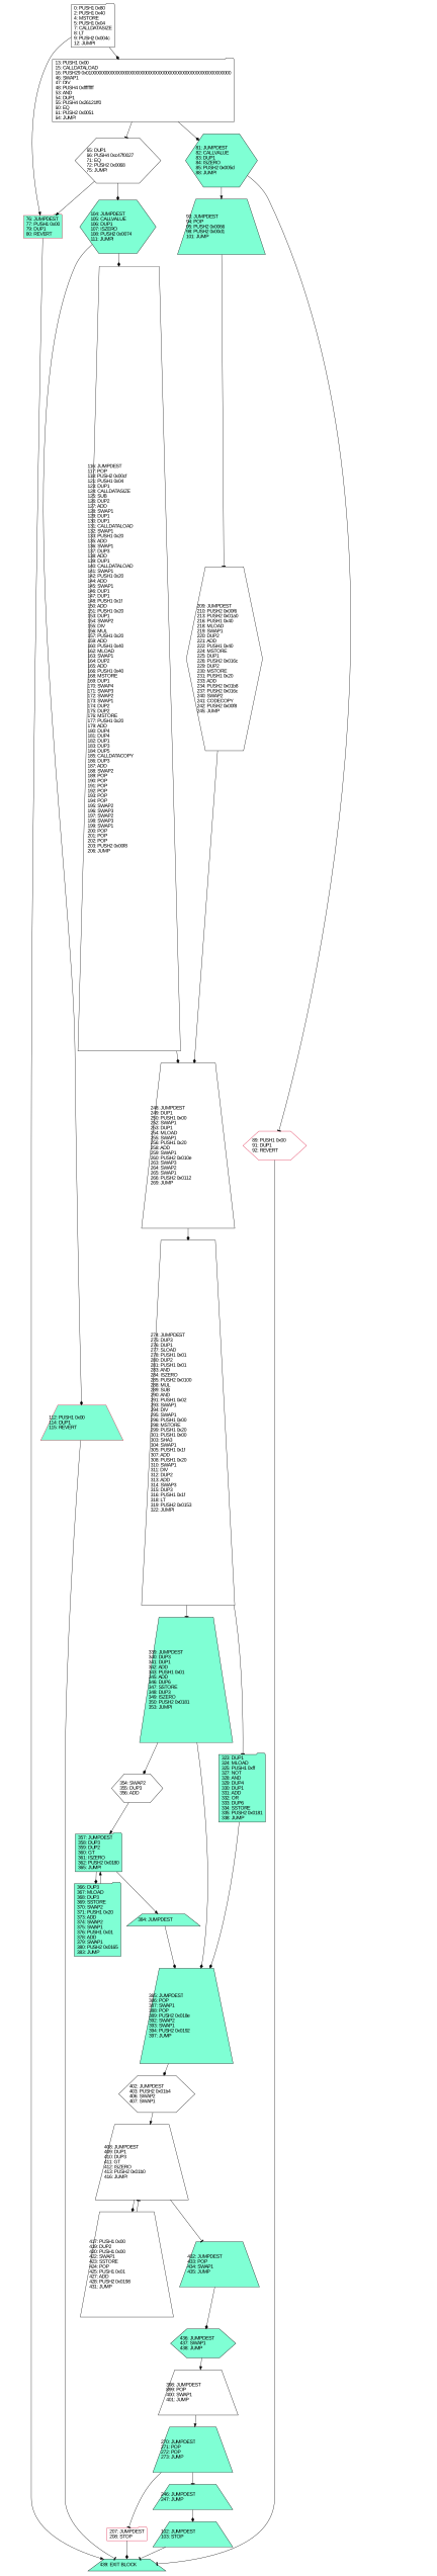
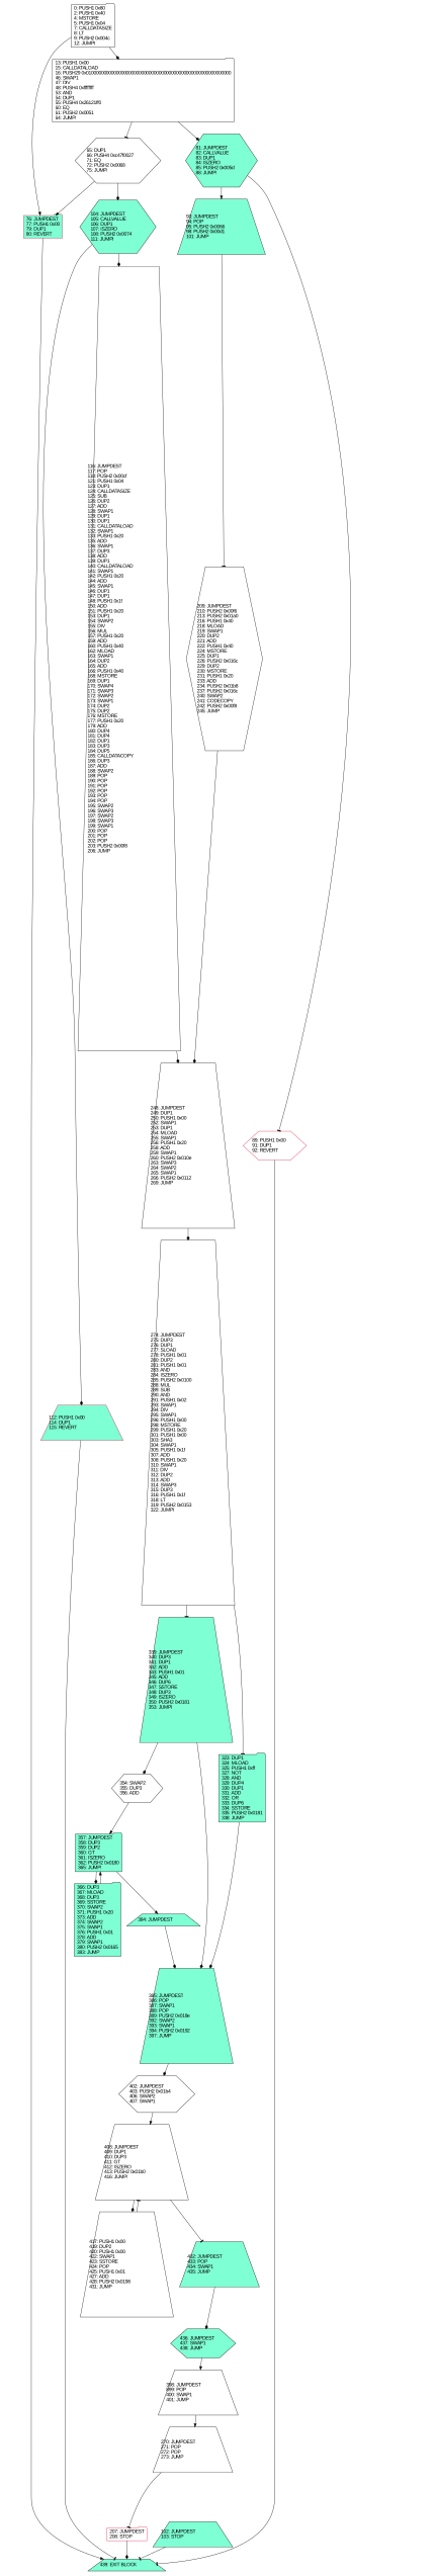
  digraph {
    rankdir=UD
    node [color=black fillcolor=aquamarine fontcolor=black fontname=arial shape=trapezium style=filled]
    edge [arrowhead=diamond]
    n1 [label="104: JUMPDEST\l105: CALLVALUE\l106: DUP1\l107: ISZERO\l108: PUSH2 0x0074\l111: JUMPI\l" shape=hexagon]
    n2 [color=crimson label="112: PUSH1 0x00\l114: DUP1\l115: REVERT\l"]
    n3 [fillcolor=white label="116: JUMPDEST\l117: POP\l118: PUSH2 0x00cf\l121: PUSH1 0x04\l123: DUP1\l124: CALLDATASIZE\l125: SUB\l126: DUP2\l127: ADD\l128: SWAP1\l129: DUP1\l130: DUP1\l131: CALLDATALOAD\l132: SWAP1\l133: PUSH1 0x20\l135: ADD\l136: SWAP1\l137: DUP3\l138: ADD\l139: DUP1\l140: CALLDATALOAD\l141: SWAP1\l142: PUSH1 0x20\l144: ADD\l145: SWAP1\l146: DUP1\l147: DUP1\l148: PUSH1 0x1f\l150: ADD\l151: PUSH1 0x20\l153: DUP1\l154: SWAP2\l155: DIV\l156: MUL\l157: PUSH1 0x20\l159: ADD\l160: PUSH1 0x40\l162: MLOAD\l163: SWAP1\l164: DUP2\l165: ADD\l166: PUSH1 0x40\l168: MSTORE\l169: DUP1\l170: SWAP4\l171: SWAP3\l172: SWAP2\l173: SWAP1\l174: DUP2\l175: DUP2\l176: MSTORE\l177: PUSH1 0x20\l179: ADD\l180: DUP4\l181: DUP4\l182: DUP1\l183: DUP3\l184: DUP5\l185: CALLDATACOPY\l186: DUP3\l187: ADD\l188: SWAP2\l189: POP\l190: POP\l191: POP\l192: POP\l193: POP\l194: POP\l195: SWAP2\l196: SWAP3\l197: SWAP2\l198: SWAP3\l199: SWAP1\l200: POP\l201: POP\l202: POP\l203: PUSH2 0x00f8\l206: JUMP\l"]
    n4 [label="439: EXIT BLOCK\l"]
    n5 [fillcolor=white label="248: JUMPDEST\l249: DUP1\l250: PUSH1 0x00\l252: SWAP1\l253: DUP1\l254: MLOAD\l255: SWAP1\l256: PUSH1 0x20\l258: ADD\l259: SWAP1\l260: PUSH2 0x010e\l263: SWAP3\l264: SWAP2\l265: SWAP1\l266: PUSH2 0x0112\l269: JUMP\l"]
-   n6 [label="246: JUMPDEST\l247: JUMP\l"]
    n7 [label="102: JUMPDEST\l103: STOP\l"]
    n8 [label="436: JUMPDEST\l437: SWAP1\l438: JUMP\l" shape=hexagon]
    n9 [fillcolor=white label="398: JUMPDEST\l899: POP\l400: SWAP1\l401: JUMP\l"]
-   n10 [label="270: JUMPDEST\l271: POP\l272: POP\l273: JUMP\l"]
+   n10 [fillcolor=white label="270: JUMPDEST\l271: POP\l272: POP\l273: JUMP\l"]
    n11 [color=crimson fillcolor=white label="207: JUMPDEST\l208: STOP\l" shape=folder]
    n12 [color=crimson label="76: JUMPDEST\l77: PUSH1 0x00\l79: DUP1\l80: REVERT\l" shape=folder]
    n13 [label="93: JUMPDEST\l94: POP\l95: PUSH2 0x0066\l98: PUSH2 0x00d1\l101: JUMP\l"]
    n14 [fillcolor=white label="209: JUMPDEST\l210: PUSH2 0x00f6\l213: PUSH2 0x01a0\l216: PUSH1 0x40\l218: MLOAD\l219: SWAP1\l220: DUP2\l221: ADD\l222: PUSH1 0x40\l224: MSTORE\l225: DUP1\l226: PUSH2 0x016c\l229: DUP2\l230: MSTORE\l231: PUSH1 0x20\l233: ADD\l234: PUSH2 0x01b8\l237: PUSH2 0x016c\l240: SWAP2\l241: CODECOPY\l242: PUSH2 0x00f8\l245: JUMP\l" shape=hexagon]
    n15 [label="81: JUMPDEST\l82: CALLVALUE\l83: DUP1\l84: ISZERO\l85: PUSH2 0x005d\l88: JUMPI\l" shape=hexagon]
    n16 [color=crimson fillcolor=white label="89: PUSH1 0x00\l91: DUP1\l92: REVERT\l" shape=hexagon]
    n17 [fillcolor=white label="408: JUMPDEST\l409: DUP1\l410: DUP3\l411: GT\l412: ISZERO\l413: PUSH2 0x01b0\l416: JUMPI\l"]
    n18 [label="432: JUMPDEST\l433: POP\l434: SWAP1\l435: JUMP\l"]
    n19 [fillcolor=white label="417: PUSH1 0x00\l419: DUP2\l420: PUSH1 0x00\l422: SWAP1\l423: SSTORE\l424: POP\l425: PUSH1 0x01\l427: ADD\l428: PUSH2 0x0198\l431: JUMP\l"]
    n20 [label="385: JUMPDEST\l386: POP\l387: SWAP1\l388: POP\l389: PUSH2 0x018e\l392: SWAP2\l393: SWAP1\l394: PUSH2 0x0192\l397: JUMP\l"]
    n21 [fillcolor=white label="402: JUMPDEST\l403: PUSH2 0x01b4\l406: SWAP2\l407: SWAP1\l" shape=hexagon]
    n22 [label="384: JUMPDEST\l"]
    n23 [fillcolor=white label="13: PUSH1 0x00\l15: CALLDATALOAD\l16: PUSH29 0x0100000000000000000000000000000000000000000000000000000000\l46: SWAP1\l47: DIV\l48: PUSH4 0xffffffff\l53: AND\l54: DUP1\l55: PUSH4 0x26121ff0\l60: EQ\l61: PUSH2 0x0051\l64: JUMPI\l" shape=folder]
    n24 [fillcolor=white label="65: DUP1\l66: PUSH4 0xc47f0027\l71: EQ\l72: PUSH2 0x0068\l75: JUMPI\l" shape=hexagon]
    n25 [label="323: DUP1\l324: MLOAD\l325: PUSH1 0xff\l327: NOT\l328: AND\l329: DUP4\l330: DUP1\l331: ADD\l332: OR\l333: DUP6\l334: SSTORE\l335: PUSH2 0x0181\l338: JUMP\l" shape=folder]
    n26 [fillcolor=white label="274: JUMPDEST\l275: DUP3\l276: DUP1\l277: SLOAD\l278: PUSH1 0x01\l280: DUP2\l281: PUSH1 0x01\l283: AND\l284: ISZERO\l285: PUSH2 0x0100\l288: MUL\l289: SUB\l290: AND\l291: PUSH1 0x02\l293: SWAP1\l294: DIV\l295: SWAP1\l296: PUSH1 0x00\l298: MSTORE\l299: PUSH1 0x20\l301: PUSH1 0x00\l303: SHA3\l304: SWAP1\l305: PUSH1 0x1f\l307: ADD\l308: PUSH1 0x20\l310: SWAP1\l311: DIV\l312: DUP2\l313: ADD\l314: SWAP3\l315: DUP3\l316: PUSH1 0x1f\l318: LT\l319: PUSH2 0x0153\l322: JUMPI\l"]
    n27 [label="339: JUMPDEST\l340: DUP3\l341: DUP1\l342: ADD\l343: PUSH1 0x01\l345: ADD\l346: DUP6\l347: SSTORE\l348: DUP3\l349: ISZERO\l350: PUSH2 0x0181\l353: JUMPI\l"]
    n28 [fillcolor=white label="354: SWAP2\l355: DUP3\l356: ADD\l" shape=hexagon]
    n29 [label="357: JUMPDEST\l358: DUP3\l359: DUP2\l360: GT\l361: ISZERO\l362: PUSH2 0x0180\l365: JUMPI\l" shape=folder]
    n30 [label="366: DUP3\l367: MLOAD\l368: DUP3\l369: SSTORE\l370: SWAP2\l371: PUSH1 0x20\l373: ADD\l374: SWAP2\l375: SWAP1\l376: PUSH1 0x01\l378: ADD\l379: SWAP1\l380: PUSH2 0x0165\l383: JUMP\l" shape=folder]
    n31 [fillcolor=white label="0: PUSH1 0x80\l2: PUSH1 0x40\l4: MSTORE\l5: PUSH1 0x04\l7: CALLDATASIZE\l8: LT\l9: PUSH2 0x004c\l12: JUMPI\l" shape=folder]
    n1 -> n2
    n1 -> n3
    n2 -> n4 [arrowhead=tee]
    n3 -> n5
    n5 -> n26
-   n6 -> n7
    n7 -> n4 [arrowhead=tee]
    n8 -> n9 [arrowhead=normal]
    n9 -> n10 [arrowhead=normal]
-   n10 -> n6 [arrowhead=tee]
    n10 -> n11 [arrowhead=tee]
    n11 -> n4
    n12 -> n4 [arrowhead=normal]
    n13 -> n14 [arrowhead=tee]
    n14 -> n5
    n15 -> n13 [arrowhead=normal]
    n15 -> n16 [arrowhead=tee]
    n16 -> n4 [arrowhead=tee]
    n17 -> n18 [arrowhead=tee]
    n17 -> n19
    n18 -> n8
    n19 -> n17 [arrowhead=tee]
    n20 -> n21
    n21 -> n17 [arrowhead=normal]
    n22 -> n20
    n23 -> n15
    n23 -> n24 [arrowhead=tee]
    n24 -> n1
    n24 -> n12 [arrowhead=normal]
    n25 -> n20
    n26 -> n25 [arrowhead=tee]
    n26 -> n27 [arrowhead=tee]
    n27 -> n20
    n27 -> n28
    n28 -> n29 [arrowhead=normal]
    n29 -> n22 [arrowhead=normal]
    n29 -> n30
    n30 -> n29 [arrowhead=normal]
    n31 -> n12 [arrowhead=normal]
    n31 -> n23
  }
